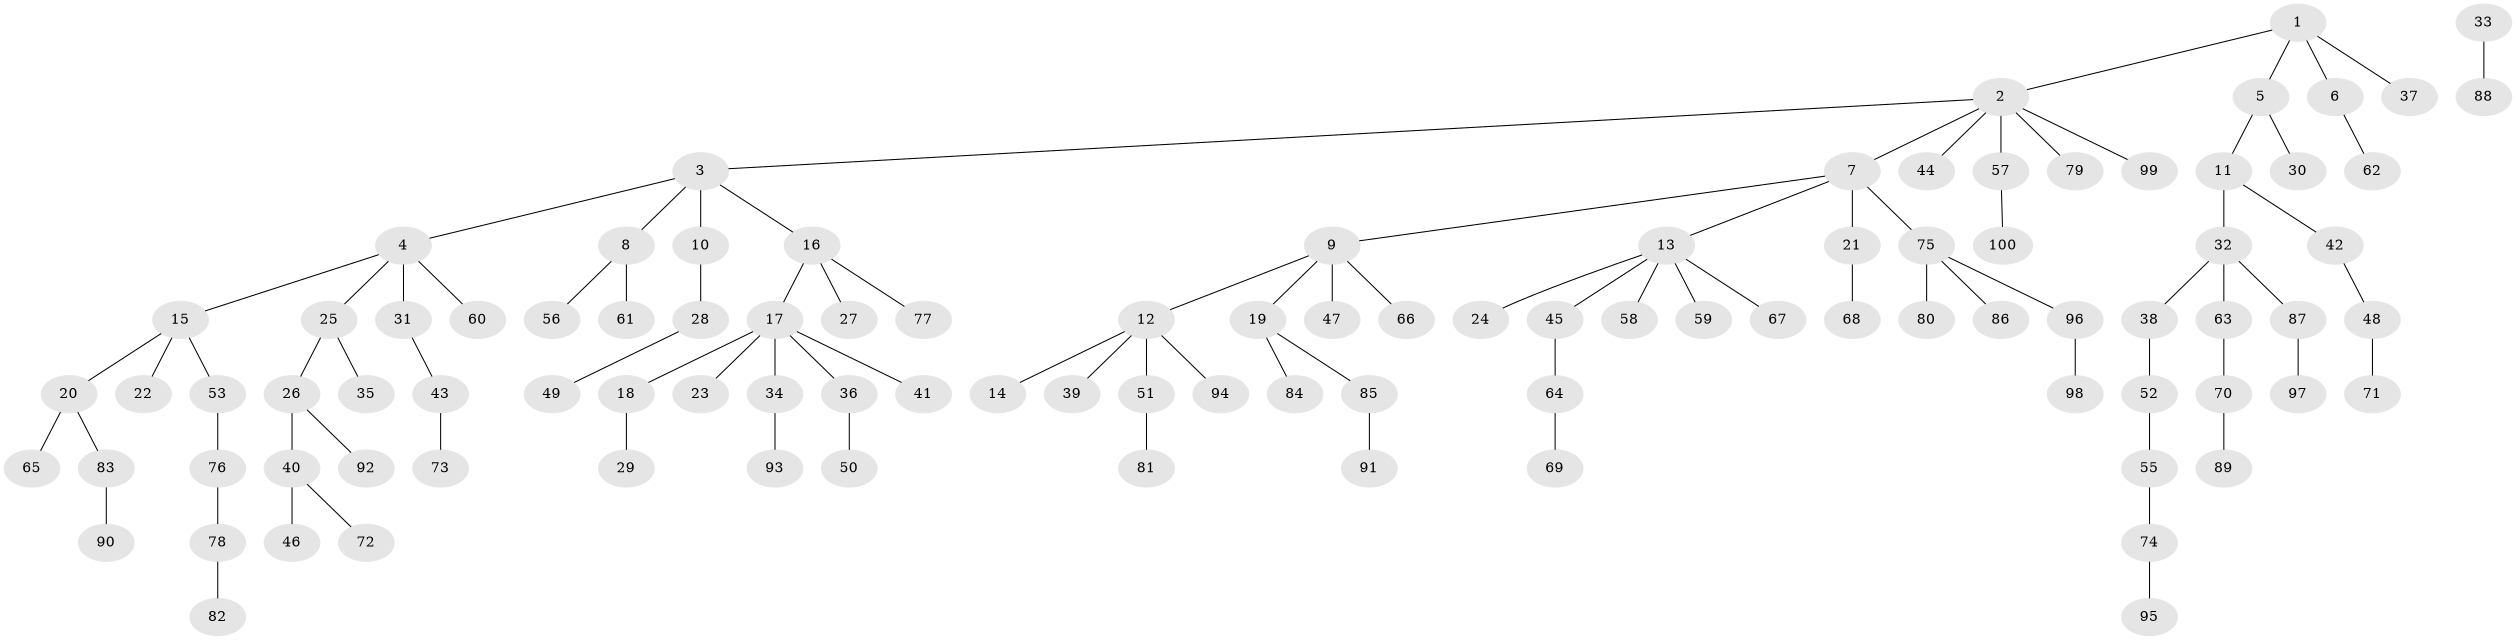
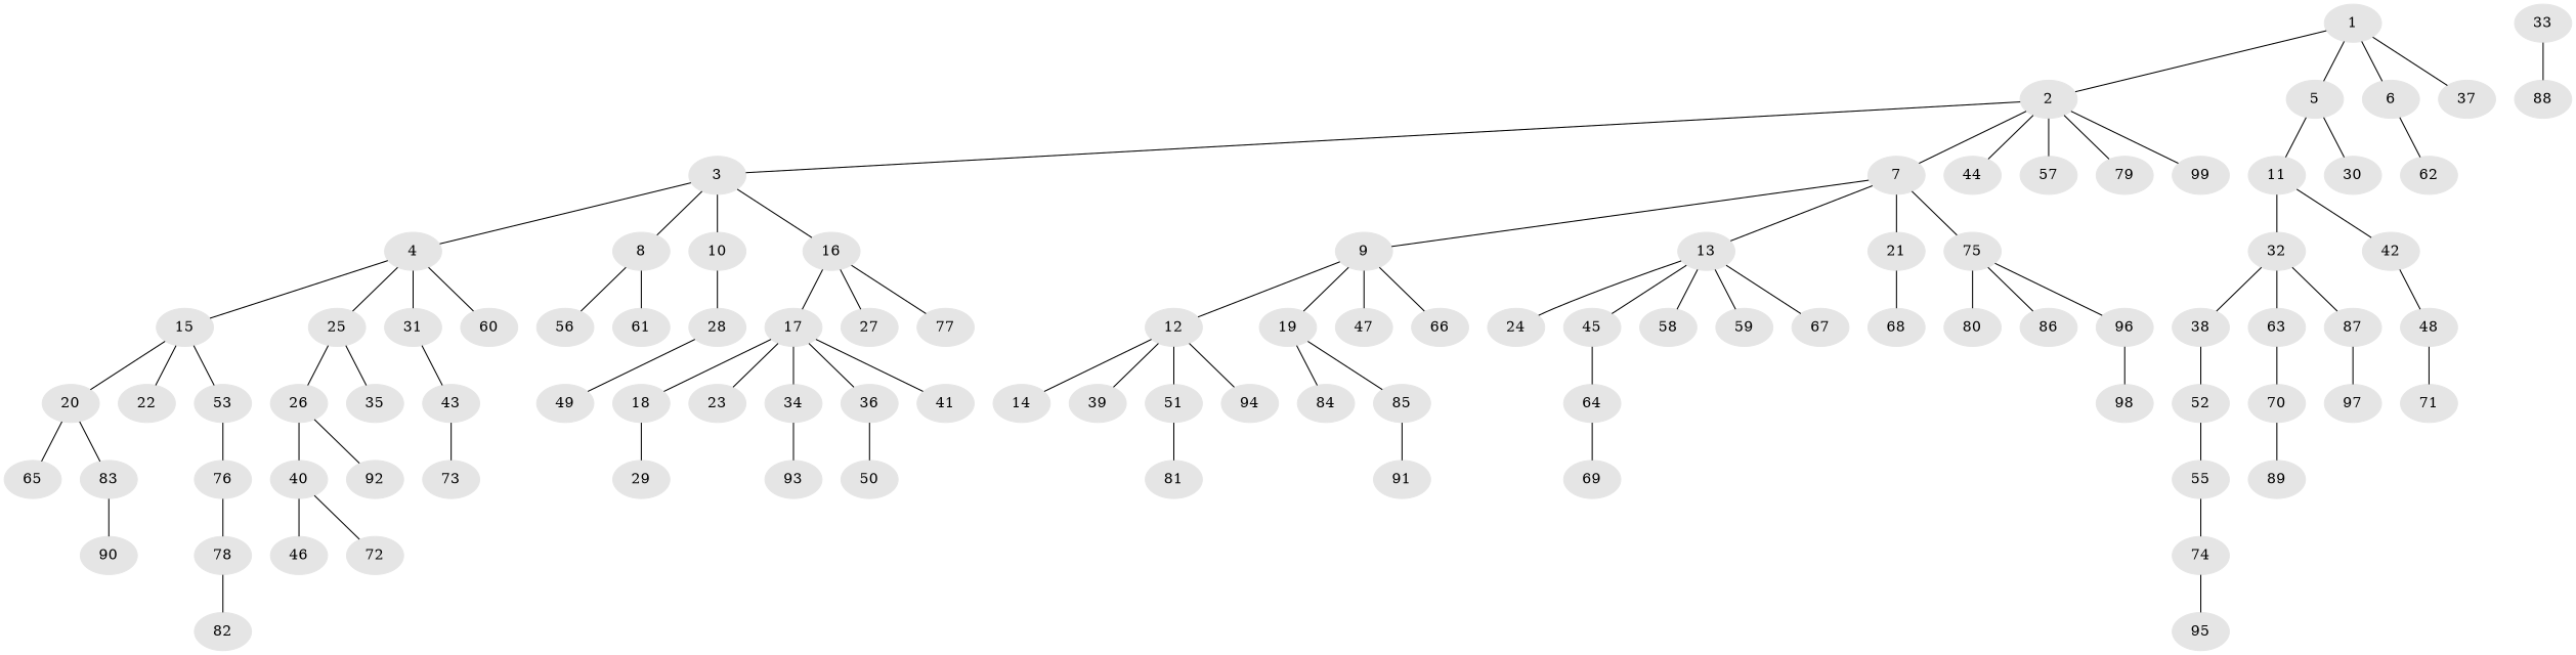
  graph {
    node [color=gray90 style=filled]
    1
    2
    5
    6
    37
    3
    7
    44
    57
    79
    99
    11
    30
    62
    4
    8
    10
    16
    9
    13
    21
    75
-   100
    15
    25
    31
    60
    56
    61
    28
    17
    27
    77
    20
    22
    53
    26
    35
    43
    32
    42
    12
    19
    47
    66
    24
    45
    58
    59
    67
    68
    80
    86
    96
    14
    39
    51
    94
    84
    85
    49
    38
    63
    87
    48
    81
    64
    65
    83
    33
    88
    76
    18
    23
    34
    36
    41
    29
    93
    50
    91
    90
    40
    92
    46
    72
    73
    52
    70
    97
    55
    71
    69
    74
    78
    95
    89
    98
    82
    1 -- 2
    1 -- 5
    1 -- 6
    1 -- 37
    2 -- 3
    2 -- 7
    2 -- 44
    2 -- 57
    2 -- 79
    2 -- 99
    5 -- 11
    5 -- 30
    6 -- 62
    3 -- 4
    3 -- 8
    3 -- 10
    3 -- 16
    7 -- 9
    7 -- 13
    7 -- 21
    7 -- 75
-   57 -- 100
    11 -- 32
    11 -- 42
    4 -- 15
    4 -- 25
    4 -- 31
    4 -- 60
    8 -- 56
    8 -- 61
    10 -- 28
    16 -- 17
    16 -- 27
    16 -- 77
    9 -- 12
    9 -- 19
    9 -- 47
    9 -- 66
    13 -- 24
    13 -- 45
    13 -- 58
    13 -- 59
    13 -- 67
    21 -- 68
    75 -- 80
    75 -- 86
    75 -- 96
    15 -- 20
    15 -- 22
    15 -- 53
    25 -- 26
    25 -- 35
    31 -- 43
    28 -- 49
    17 -- 18
    17 -- 23
    17 -- 34
    17 -- 36
    17 -- 41
    20 -- 65
    20 -- 83
    53 -- 76
    26 -- 40
    26 -- 92
    43 -- 73
    32 -- 38
    32 -- 63
    32 -- 87
    42 -- 48
    12 -- 14
    12 -- 39
    12 -- 51
    12 -- 94
    19 -- 84
    19 -- 85
    45 -- 64
    96 -- 98
    51 -- 81
    85 -- 91
    38 -- 52
    63 -- 70
    87 -- 97
    48 -- 71
    64 -- 69
    83 -- 90
    33 -- 88
    76 -- 78
    18 -- 29
    34 -- 93
    36 -- 50
    40 -- 46
    40 -- 72
    52 -- 55
    70 -- 89
    55 -- 74
    74 -- 95
    78 -- 82
  }
